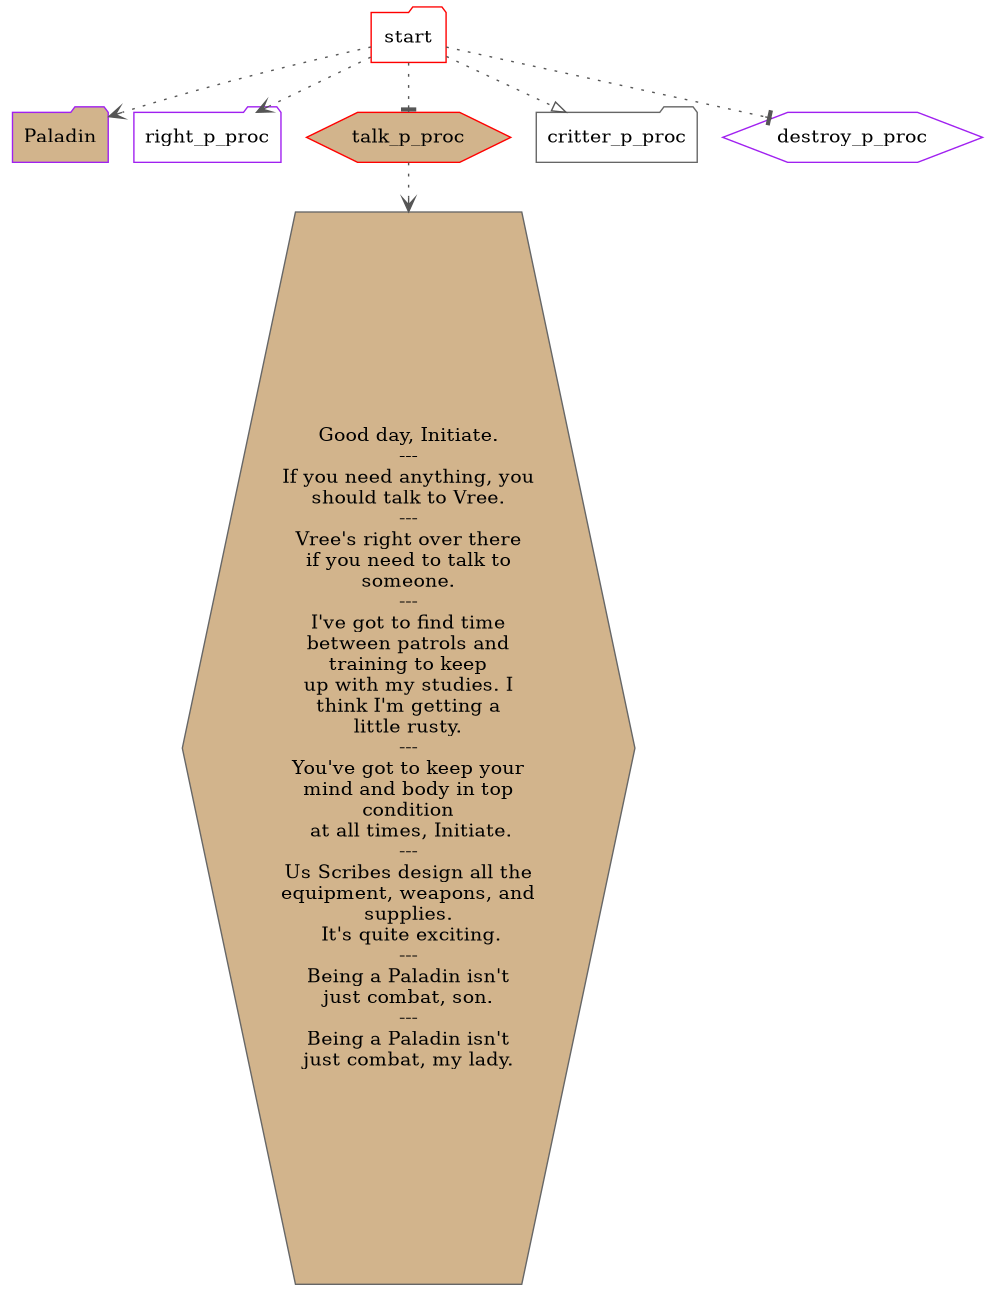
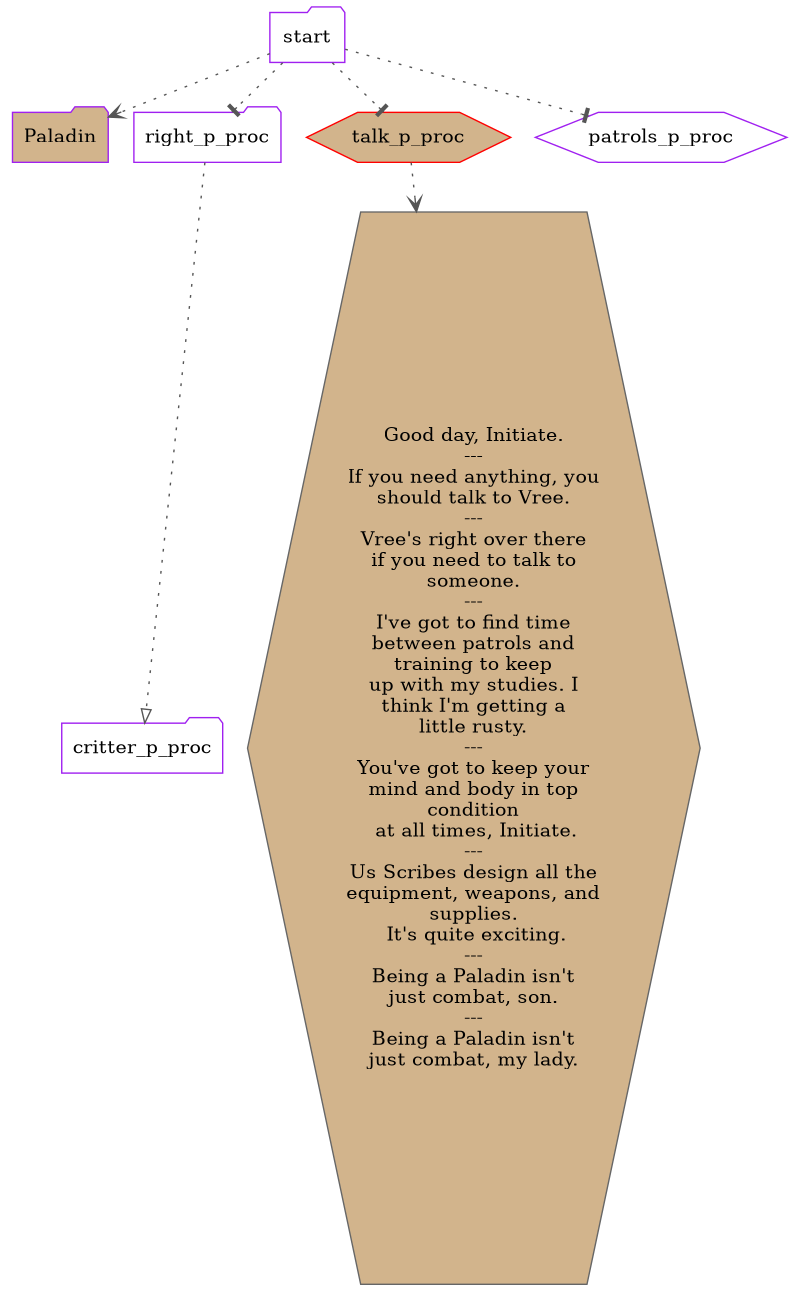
  digraph {
    node [color=purple fillcolor=white shape=folder style=filled]
    edge [arrowhead=vee color="#555555" style=dotted]
-   start [color=red]
+   start
    n2 [fillcolor=tan label=Paladin]
    n3 [label=right_p_proc]
    talk_p_proc [color=red fillcolor=tan shape=hexagon]
-   critter_p_proc [color=gray40]
-   destroy_p_proc [shape=hexagon]
+   critter_p_proc
+   destroy_p_proc [shape=hexagon label=patrols_p_proc]
    n7 [color=gray40 fillcolor=tan label="Good day, Initiate.\n---\nIf you need anything, you\nshould talk to Vree.\n---\nVree's right over there\nif you need to talk to\nsomeone.\n---\nI've got to find time\nbetween patrols and\ntraining to keep\nup with my studies. I\nthink I'm getting a\nlittle rusty.\n---\nYou've got to keep your\nmind and body in top\ncondition\n at all times, Initiate.\n---\nUs Scribes design all the\nequipment, weapons, and\nsupplies.\n It's quite exciting.\n---\nBeing a Paladin isn't\njust combat, son.\n---\nBeing a Paladin isn't\njust combat, my lady." shape=hexagon]
    start -> n2
-   start -> n3
+   start -> n3 [arrowhead=tee]
    start -> talk_p_proc [arrowhead=tee]
-   start -> critter_p_proc [arrowhead=onormal]
+   n3 -> critter_p_proc [arrowhead=onormal]
    start -> destroy_p_proc [arrowhead=tee]
    talk_p_proc -> n7
  }
